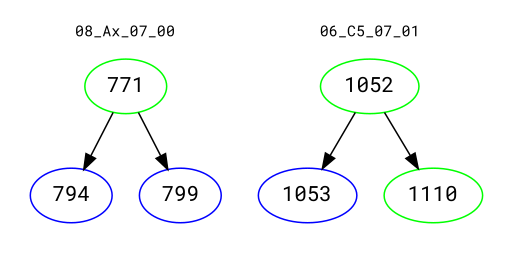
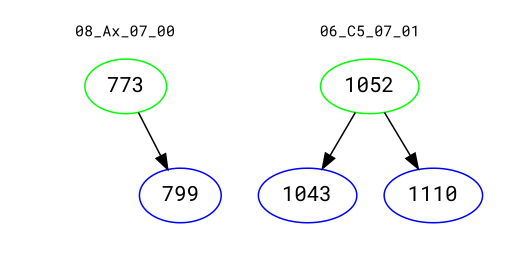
  digraph {
    fontname="Roboto Mono"
    node [color=blue fontname="Roboto Mono"]
    edge [color=black fontname="Roboto Mono"]
-   n1 [color=green label=771]
-   n2 [label=794]
+   n1 [color=green label=773]
    n3 [label=799]
    n4 [color=green label=1052]
-   n5 [label=1053]
-   n6 [color=green label=1110]
+   n5 [label=1043]
+   n6 [label=1110]
    subgraph cluster_1 {
      color=white
      fontsize=10
      label="08_Ax_07_00"
      n1
-     n2
      n3
    }
    subgraph cluster_2 {
      color=white
      fontsize=10
      label="06_C5_07_01"
      n4
      n5
      n6
    }
-   n1 -> n2
    n1 -> n3
    n4 -> n5
    n4 -> n6
  }
